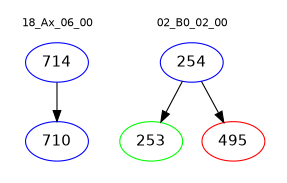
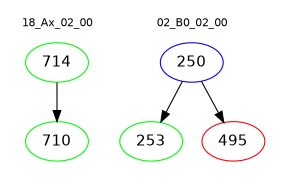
  digraph {
    fontname="DejaVu Sans"
    node [color=green fontname="DejaVu Sans"]
    edge [color=black fontname="DejaVu Sans"]
-   n1 [color=blue label=714]
-   n2 [color=blue label=710]
+   n1 [label=714]
+   n2 [label=710]
    n3 [label=253]
-   n4 [color=blue label=254]
+   n4 [color=blue label=250]
    n5 [color=red label=495]
    subgraph cluster_1 {
      color=white
      fontsize=10
-     label="18_Ax_06_00"
+     label="18_Ax_02_00"
      n1
      n2
    }
    subgraph cluster_2 {
      color=white
      fontsize=10
      label="02_B0_02_00"
      n3
      n4
      n5
    }
    n1 -> n2
    n4 -> n3
    n4 -> n5
  }
